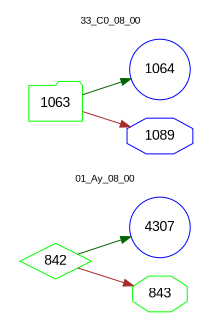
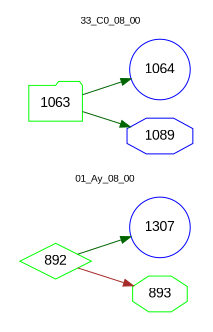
  digraph {
    fontname="Liberation Sans"
    rankdir=LR
    node [color=green fontname="Liberation Sans" shape=octagon]
    edge [color=brown fontname="Liberation Sans"]
-   n1 [label=842 shape=diamond]
-   n2 [label=843]
-   n3 [color=blue label=4307 shape=circle]
+   n1 [label=892 shape=diamond]
+   n2 [label=893]
+   n3 [color=blue label=1307 shape=circle]
    n4 [label=1063 shape=folder]
    n5 [color=blue label=1089]
    n6 [color=blue label=1064 shape=circle]
    subgraph cluster_1 {
      color=white
      fontsize=10
      label="01_Ay_08_00"
      n1
      n2
      n3
    }
    subgraph cluster_2 {
      color=white
      fontsize=10
      label="33_C0_08_00"
      n4
      n5
      n6
    }
    n1 -> n2
    n1 -> n3 [color=darkgreen]
-   n4 -> n5
+   n4 -> n5 [color=darkgreen]
    n4 -> n6 [color=darkgreen]
  }
